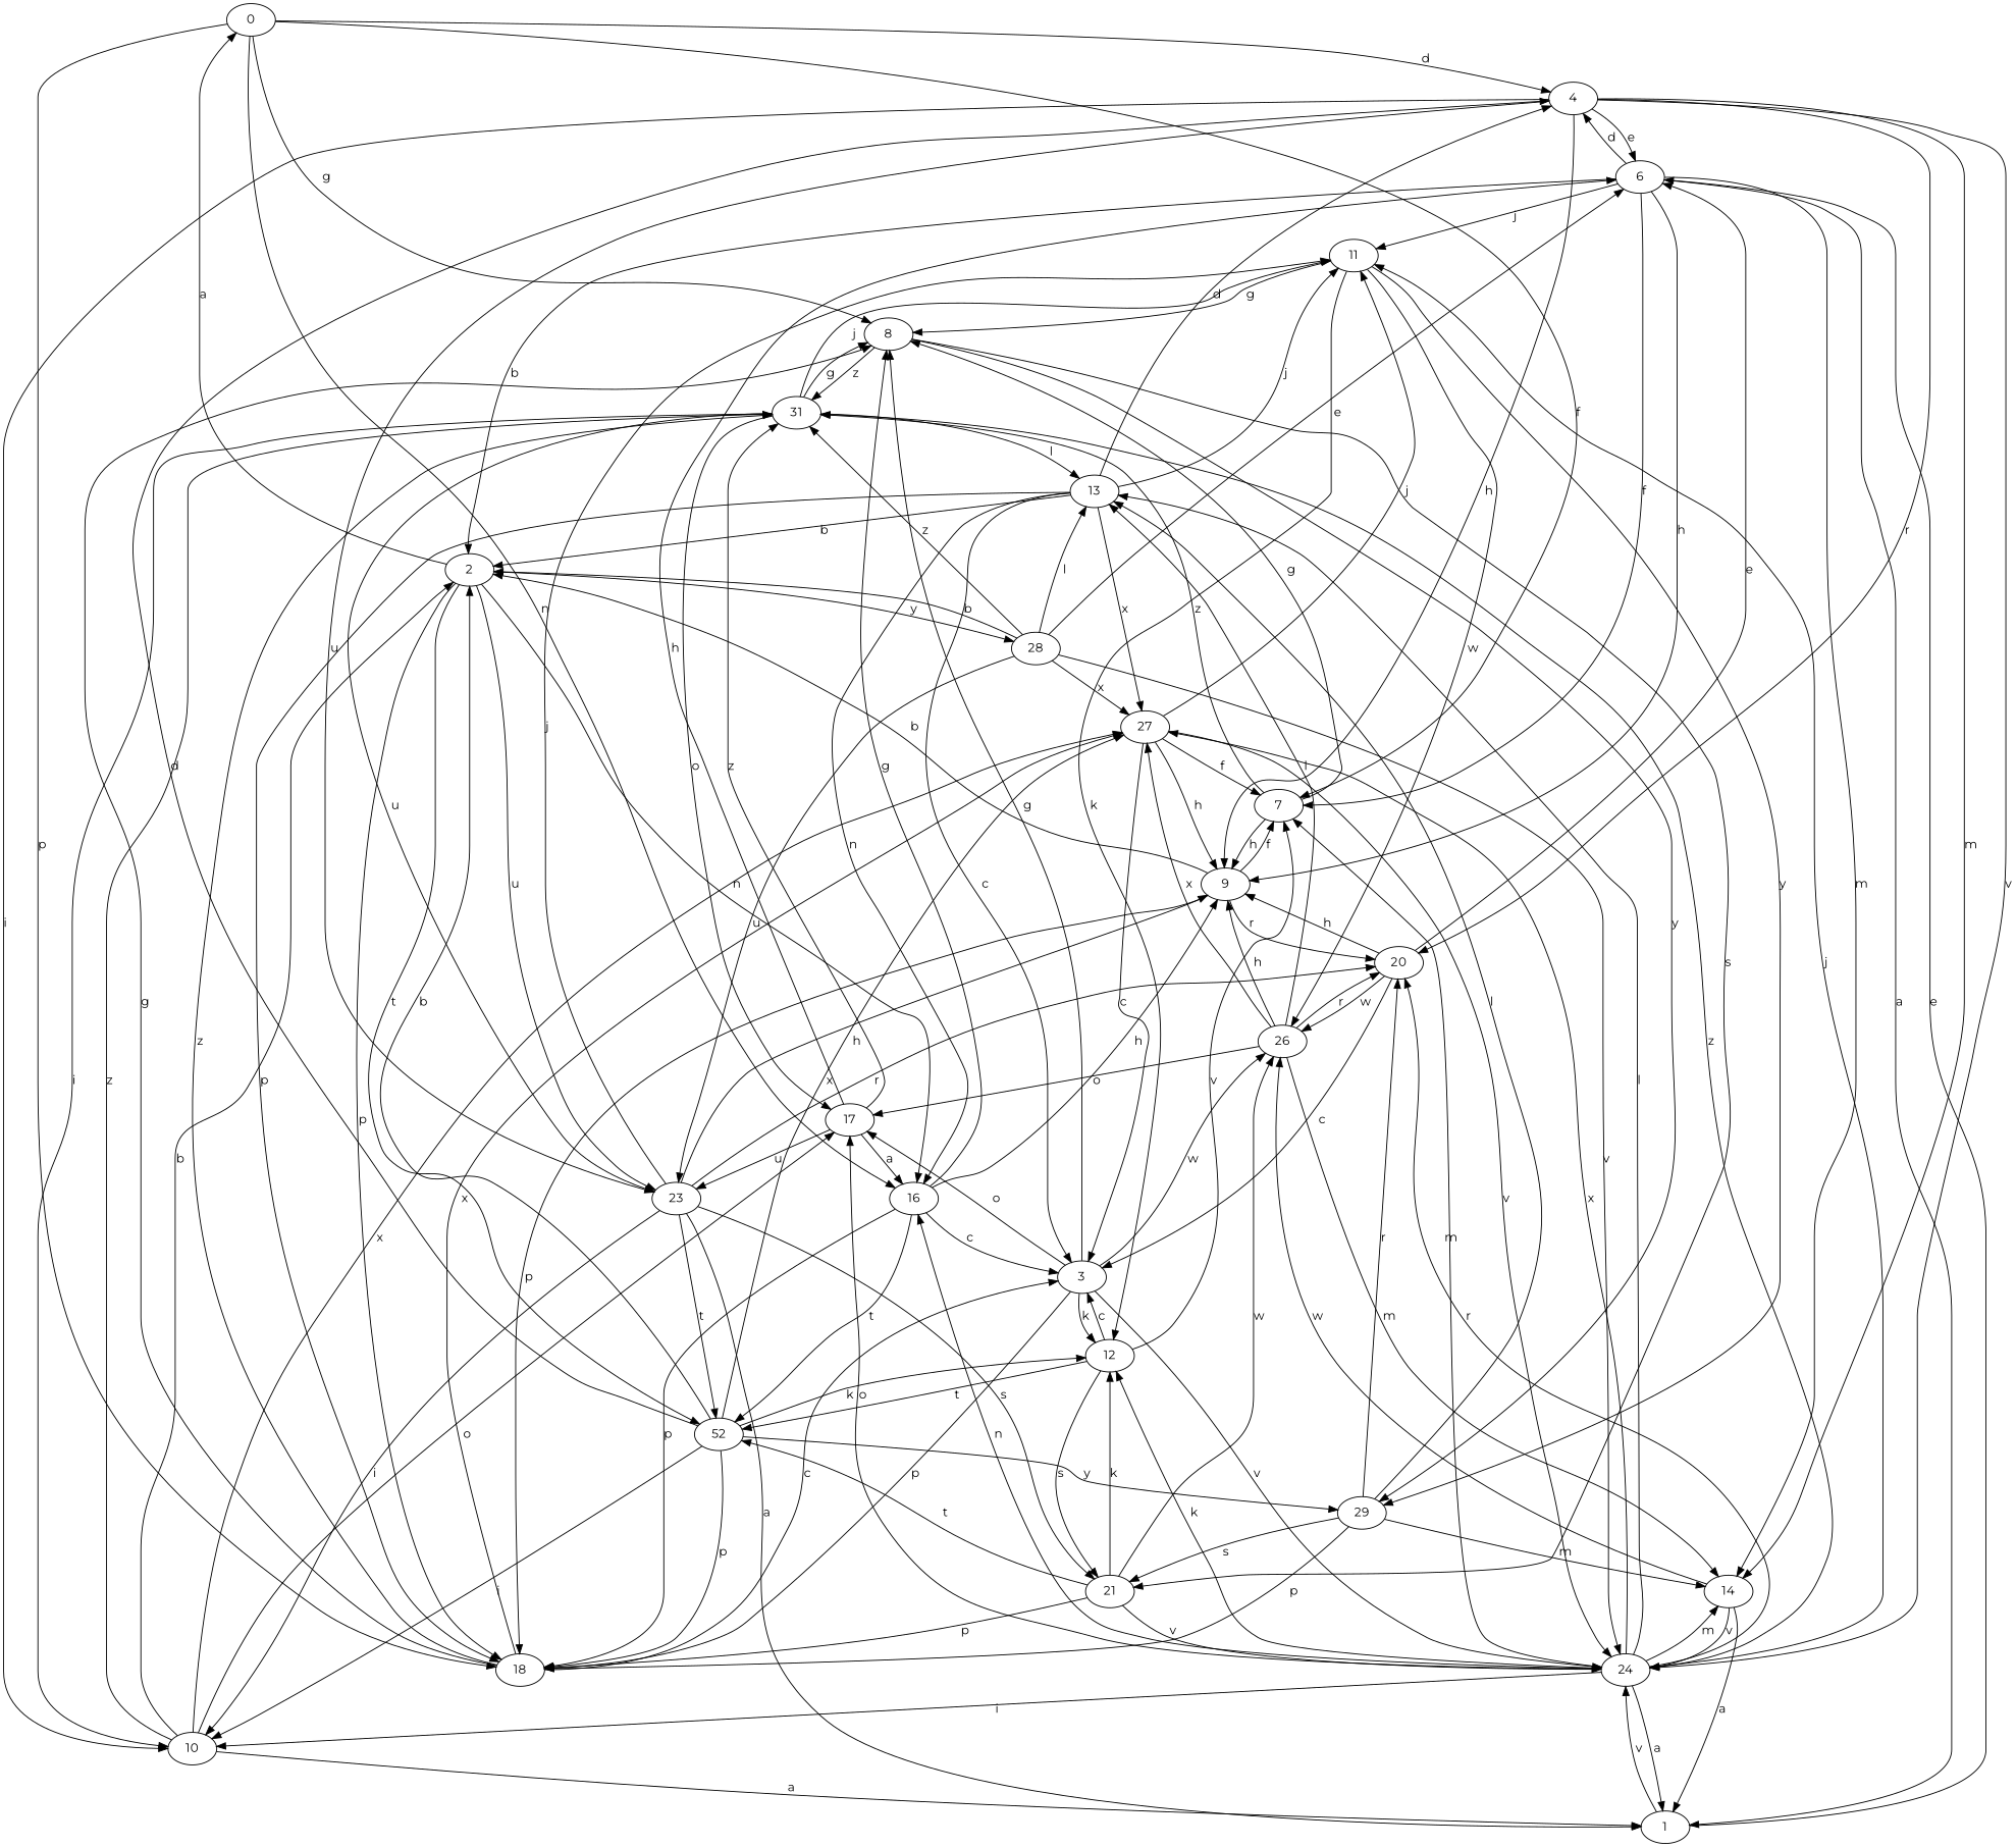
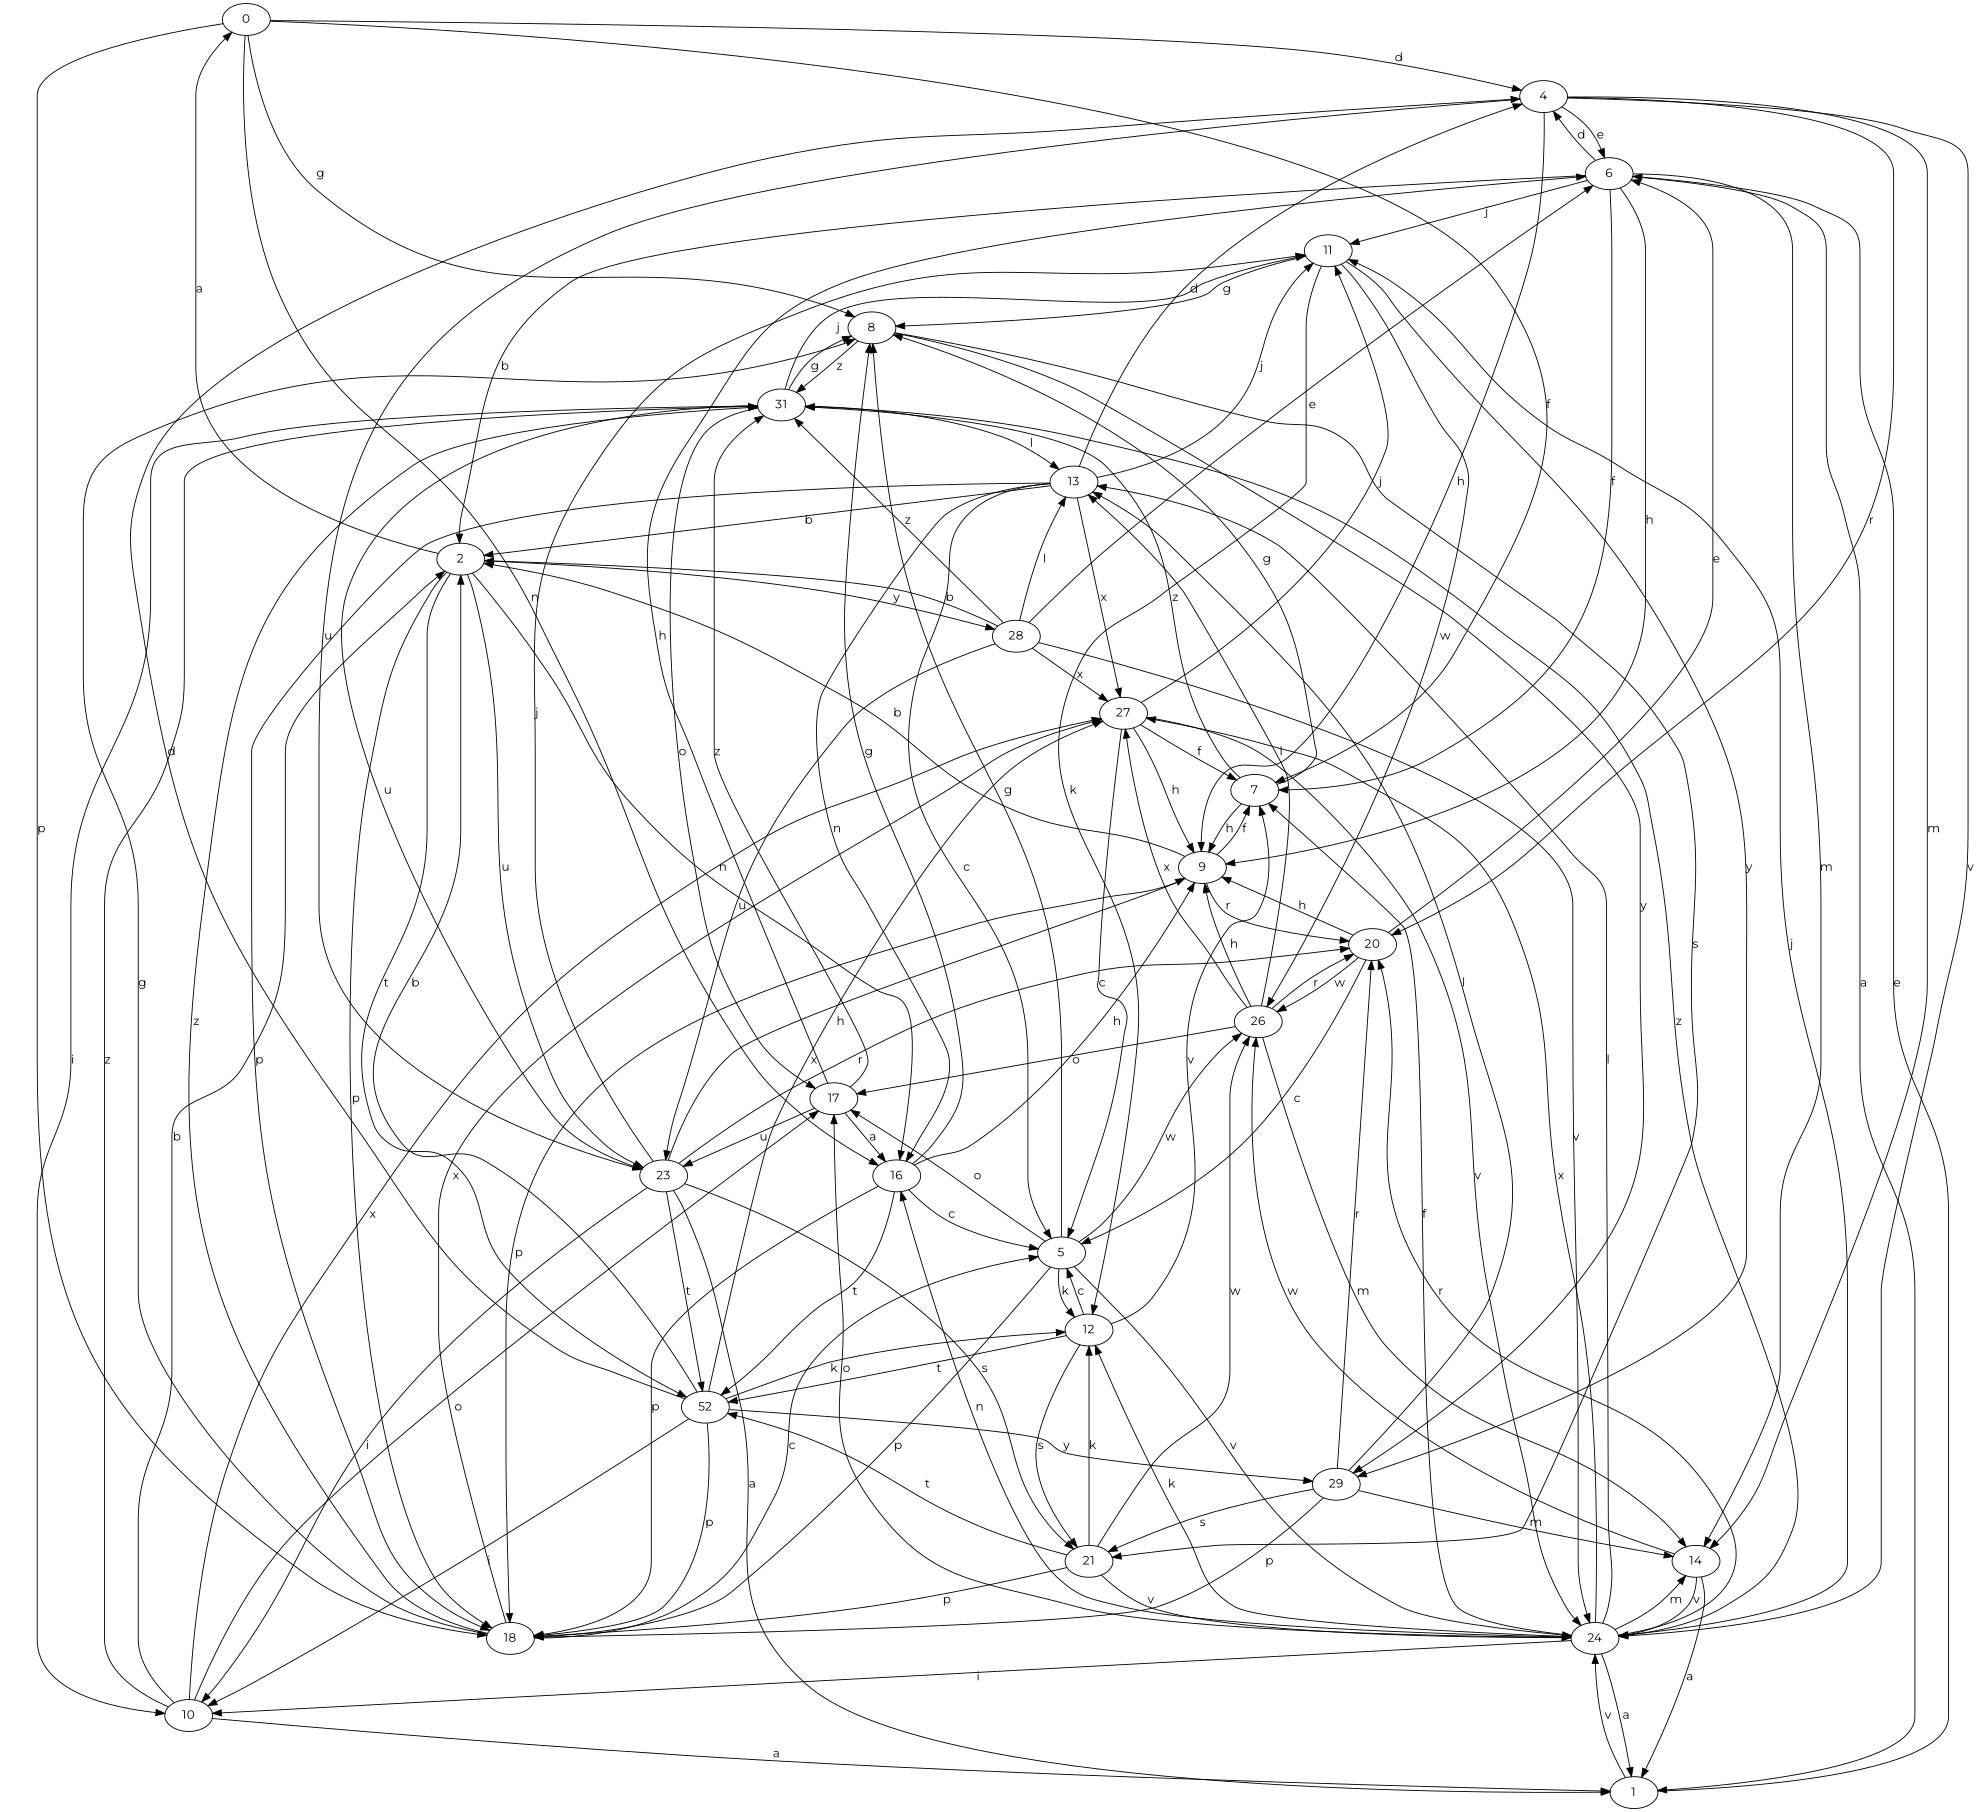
  strict digraph {
    fontname=Montserrat
    node [fontname=Montserrat]
    edge [fontname=Montserrat]
    0
    4
    7
    8
    16
    18
    6
    24
    23
    9
    10
    14
    20
    31
    21
    29
    n17 [label=52]
-   3
+   3 [label=5]
    27
    1
    2
    11
    12
    17
    13
    28
    26
    0 -> 4 [label=d]
    0 -> 7 [label=f]
    0 -> 8 [label=g]
    0 -> 16 [label=n]
    0 -> 18 [label=p]
    4 -> 6 [label=e]
    4 -> 24 [label=v]
    4 -> 23 [label=u]
    4 -> 9 [label=h]
-   4 -> 10 [label=i]
    4 -> 14 [label=m]
    4 -> 20 [label=r]
    7 -> 8 [label=g]
    7 -> 9 [label=h]
    7 -> 31 [label=z]
    8 -> 31 [label=z]
    8 -> 21 [label=s]
    8 -> 29 [label=y]
    16 -> 8 [label=g]
    16 -> 18 [label=p]
    16 -> 9 [label=h]
    16 -> n17 [label=t]
    16 -> 3 [label=c]
    18 -> 8 [label=g]
    18 -> 31 [label=z]
    18 -> 3 [label=c]
    18 -> 27 [label=x]
    6 -> 4 [label=d]
    6 -> 7 [label=f]
    6 -> 9 [label=h]
    6 -> 14 [label=m]
    6 -> 1 [label=a]
    6 -> 2 [label=b]
    6 -> 11 [label=j]
-   24 -> 7 [label=m]
+   24 -> 7 [label=f]
    24 -> 16 [label=n]
    24 -> 10 [label=i]
    24 -> 14 [label=m]
    24 -> 20 [label=r]
    24 -> 31 [label=z]
    24 -> 27 [label=x]
    24 -> 1 [label=a]
    24 -> 11 [label=j]
    24 -> 12 [label=k]
    24 -> 17 [label=o]
    24 -> 13 [label=l]
    23 -> 9 [label=h]
    23 -> 10 [label=i]
    23 -> 20 [label=r]
    23 -> 21 [label=s]
    23 -> n17 [label=t]
    23 -> 1 [label=a]
    23 -> 11 [label=j]
    9 -> 7 [label=f]
    9 -> 18 [label=p]
    9 -> 20 [label=r]
    9 -> 2 [label=b]
    10 -> 31 [label=z]
    10 -> 27 [label=x]
    10 -> 1 [label=a]
    10 -> 2 [label=b]
    10 -> 17 [label=o]
    14 -> 24 [label=v]
    14 -> 1 [label=a]
    14 -> 26 [label=w]
    20 -> 6 [label=e]
    20 -> 9 [label=h]
    20 -> 3 [label=c]
    20 -> 26 [label=w]
    31 -> 8 [label=g]
    31 -> 23 [label=u]
    31 -> 10 [label=i]
    31 -> 11 [label=j]
    31 -> 17 [label=o]
    31 -> 13 [label=l]
    21 -> 18 [label=p]
    21 -> 24 [label=v]
    21 -> n17 [label=t]
    21 -> 12 [label=k]
    21 -> 26 [label=w]
    29 -> 18 [label=p]
    29 -> 14 [label=m]
    29 -> 20 [label=r]
    29 -> 21 [label=s]
    29 -> 13 [label=l]
    n17 -> 4 [label=d]
    n17 -> 18 [label=p]
    n17 -> 10 [label=i]
    n17 -> 29 [label=y]
    n17 -> 27 [label=x]
    n17 -> 2 [label=b]
    n17 -> 12 [label=k]
    3 -> 8 [label=g]
    3 -> 18 [label=p]
    3 -> 24 [label=v]
    3 -> 12 [label=k]
    3 -> 17 [label=o]
    3 -> 26 [label=w]
    27 -> 7 [label=f]
    27 -> 24 [label=v]
    27 -> 9 [label=h]
    27 -> 3 [label=c]
    27 -> 11 [label=j]
    1 -> 6 [label=e]
    1 -> 24 [label=v]
    2 -> 0 [label=a]
    2 -> 16 [label=n]
    2 -> 18 [label=p]
    2 -> 23 [label=u]
    2 -> n17 [label=t]
    2 -> 28 [label=y]
    11 -> 8 [label=g]
    11 -> 29 [label=y]
    11 -> 12 [label=k]
    11 -> 26 [label=w]
    12 -> 7 [label=v]
    12 -> 21 [label=s]
    12 -> n17 [label=t]
    12 -> 3 [label=c]
    17 -> 16 [label=a]
    17 -> 6 [label=h]
    17 -> 23 [label=u]
    17 -> 31 [label=z]
    13 -> 4 [label=d]
    13 -> 16 [label=n]
    13 -> 18 [label=p]
    13 -> 3 [label=c]
    13 -> 27 [label=x]
    13 -> 2 [label=b]
    13 -> 11 [label=j]
    28 -> 6 [label=e]
    28 -> 24 [label=v]
    28 -> 23 [label=u]
    28 -> 31 [label=z]
    28 -> 27 [label=x]
    28 -> 2 [label=b]
    28 -> 13 [label=l]
    26 -> 9 [label=h]
    26 -> 14 [label=m]
    26 -> 20 [label=r]
    26 -> 27 [label=x]
    26 -> 17 [label=o]
    26 -> 13 [label=l]
  }
